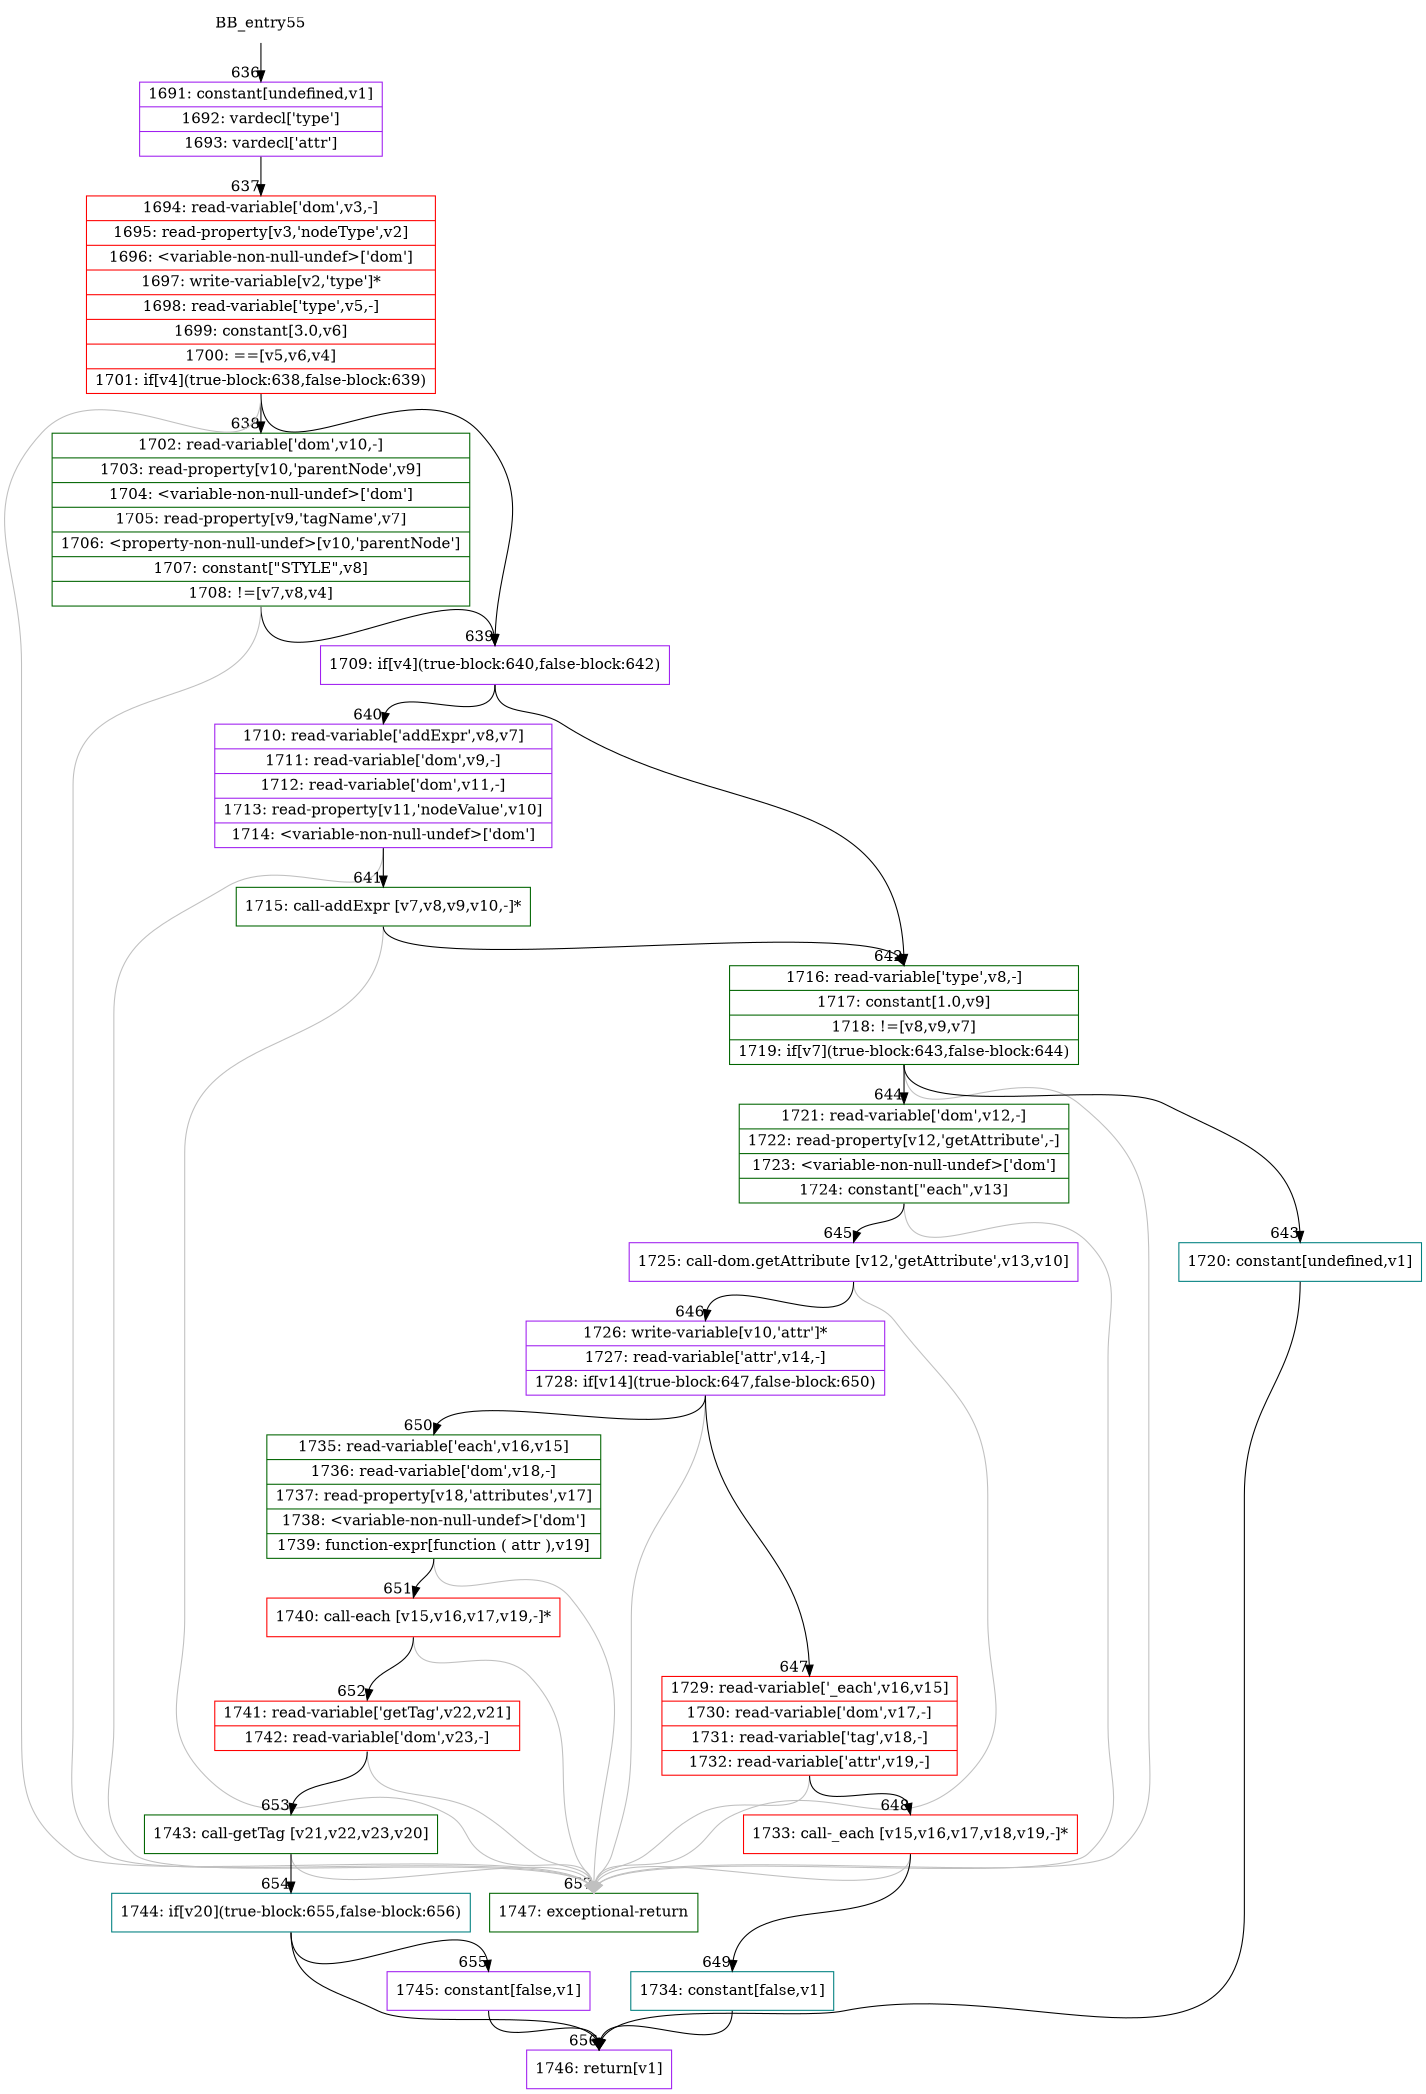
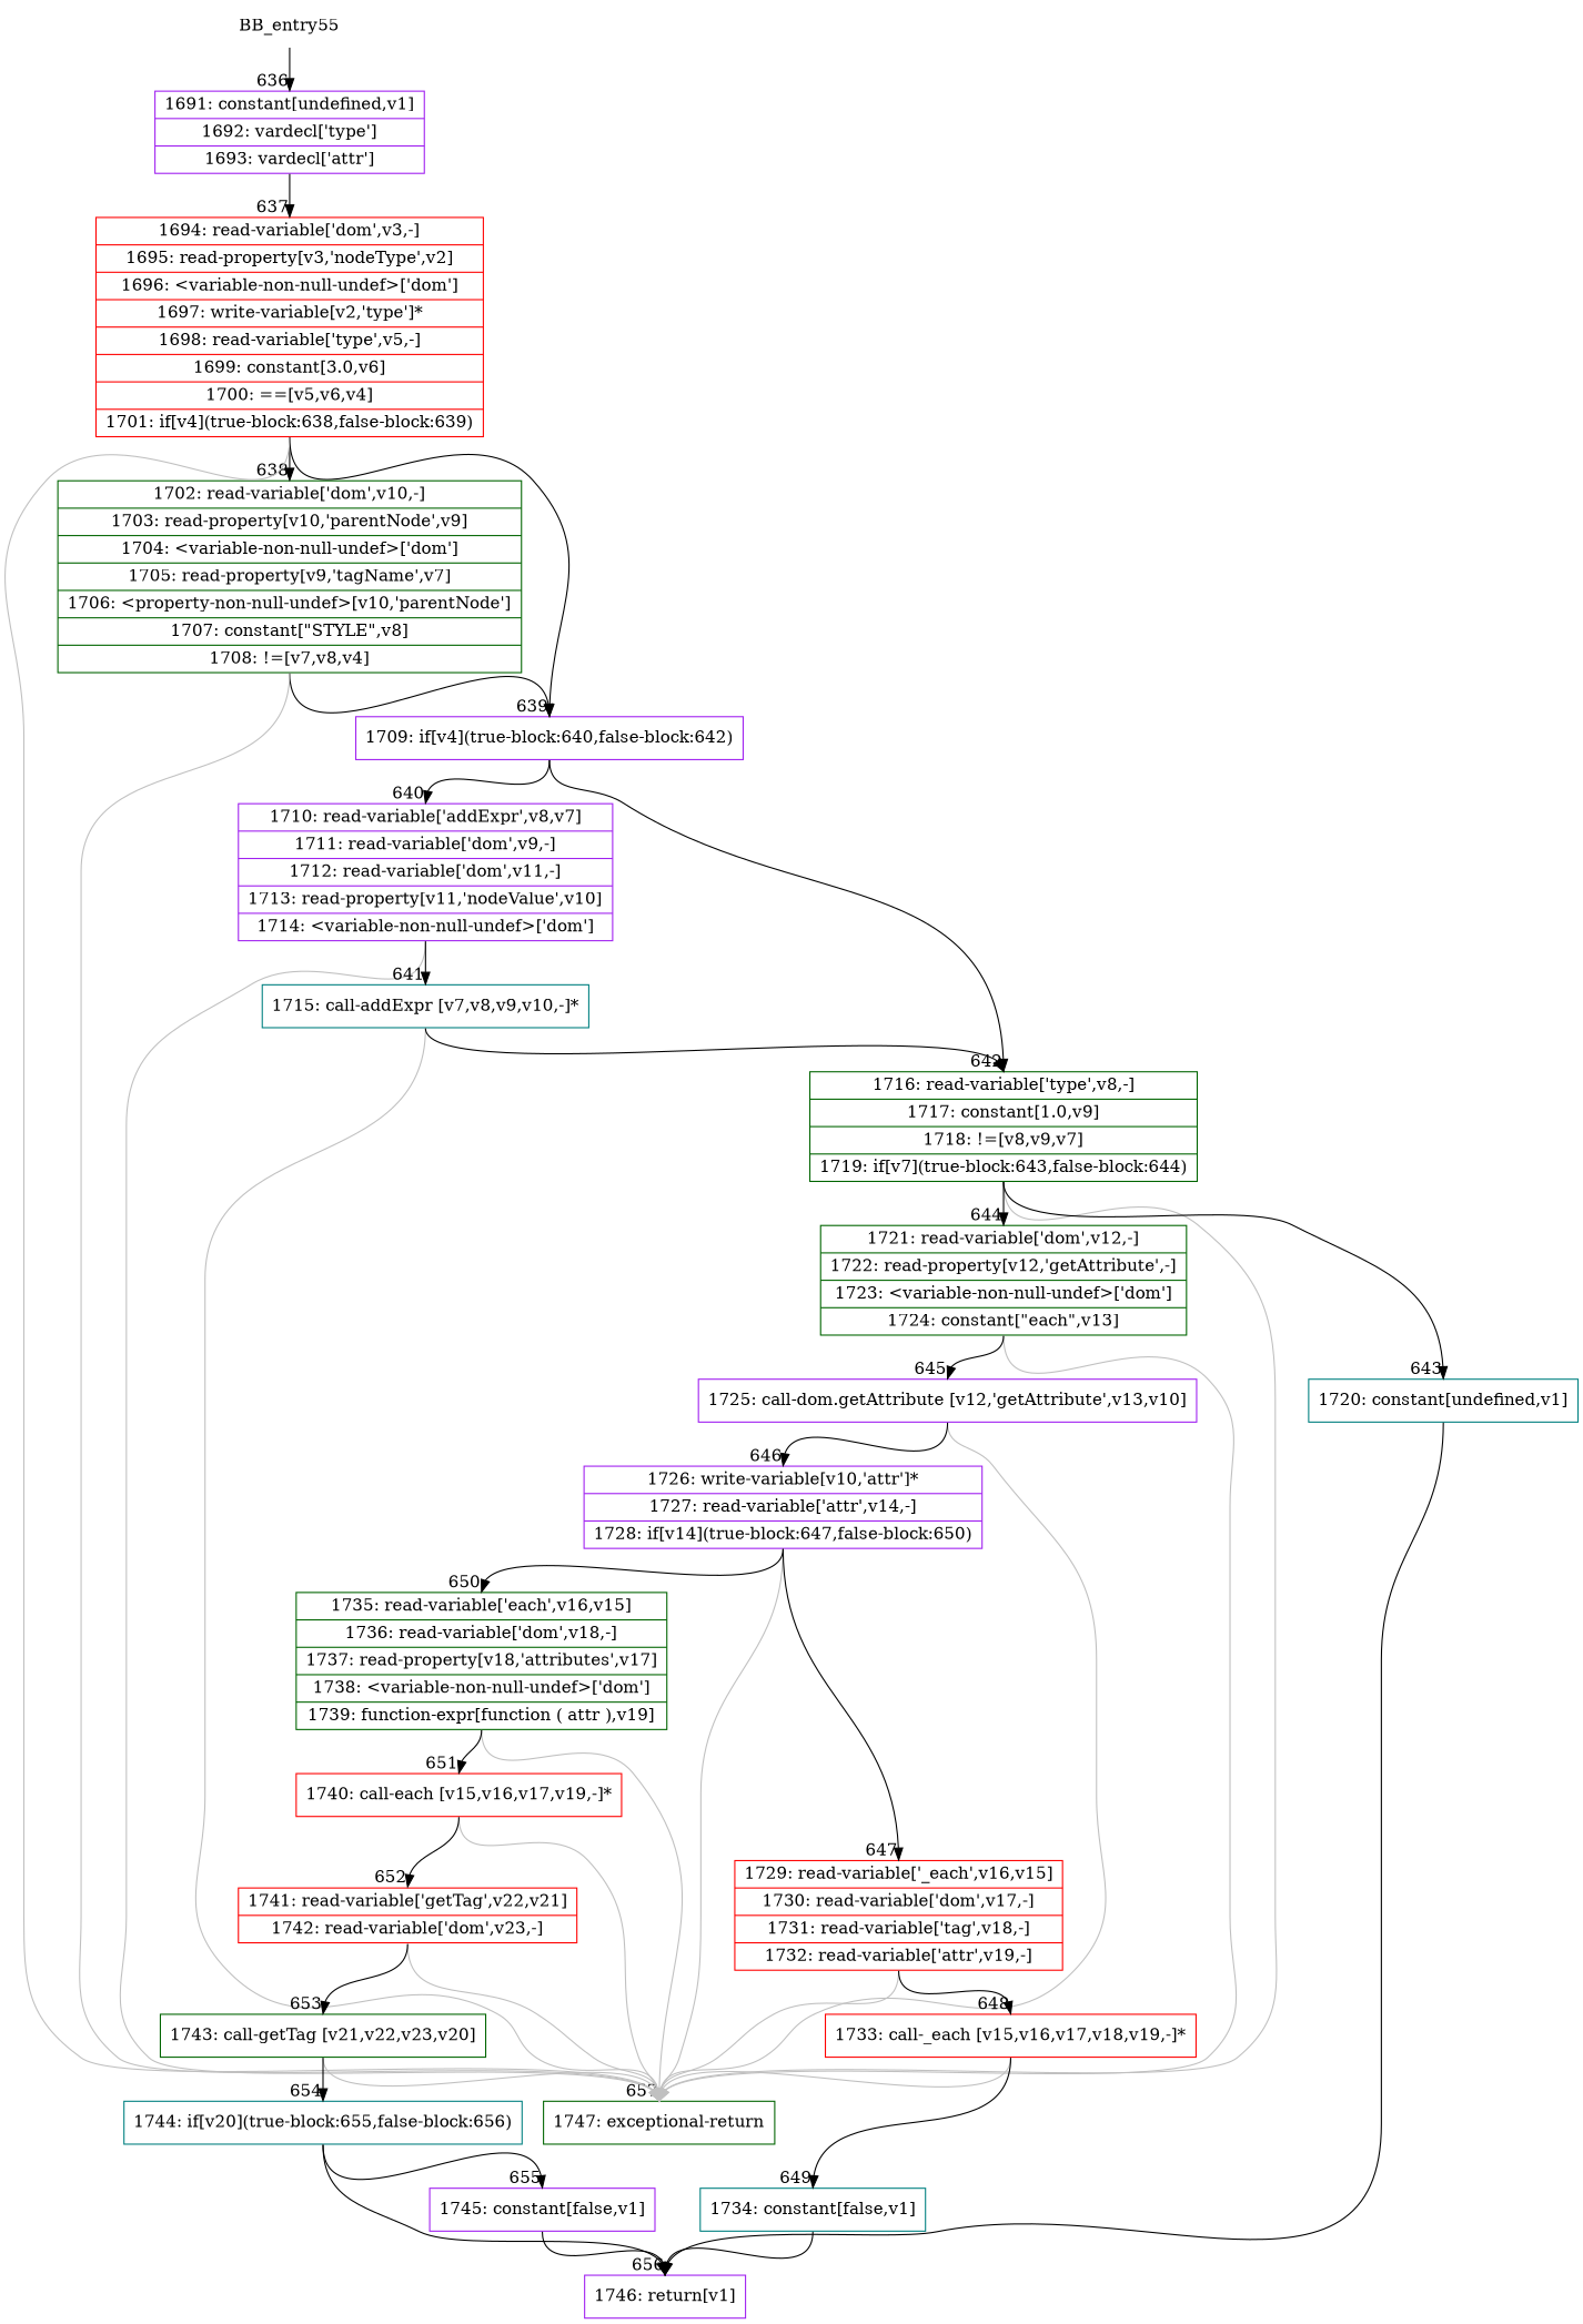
  digraph {
    rankdir=TD
    node [color=darkgreen shape=record]
    edge [headport=n tailport=s]
    n1 [label=BB_entry55 shape=none]
    n2 [color=purple label="{1691: constant[undefined,v1]|1692: vardecl['type']|1693: vardecl['attr']}"]
    n3 [color=red label="{1694: read-variable['dom',v3,-]|1695: read-property[v3,'nodeType',v2]|1696: \<variable-non-null-undef\>['dom']|1697: write-variable[v2,'type']*|1698: read-variable['type',v5,-]|1699: constant[3.0,v6]|1700: ==[v5,v6,v4]|1701: if[v4](true-block:638,false-block:639)}"]
    n4 [color=purple label="{1709: if[v4](true-block:640,false-block:642)}"]
    n5 [label="{1702: read-variable['dom',v10,-]|1703: read-property[v10,'parentNode',v9]|1704: \<variable-non-null-undef\>['dom']|1705: read-property[v9,'tagName',v7]|1706: \<property-non-null-undef\>[v10,'parentNode']|1707: constant[\"STYLE\",v8]|1708: !=[v7,v8,v4]}"]
    n6 [label="{1747: exceptional-return}"]
    n7 [color=purple label="{1710: read-variable['addExpr',v8,v7]|1711: read-variable['dom',v9,-]|1712: read-variable['dom',v11,-]|1713: read-property[v11,'nodeValue',v10]|1714: \<variable-non-null-undef\>['dom']}"]
    n8 [label="{1716: read-variable['type',v8,-]|1717: constant[1.0,v9]|1718: !=[v8,v9,v7]|1719: if[v7](true-block:643,false-block:644)}"]
-   n9 [label="{1715: call-addExpr [v7,v8,v9,v10,-]*}"]
+   n9 [color=teal label="{1715: call-addExpr [v7,v8,v9,v10,-]*}"]
    n10 [color=teal label="{1720: constant[undefined,v1]}"]
    n11 [label="{1721: read-variable['dom',v12,-]|1722: read-property[v12,'getAttribute',-]|1723: \<variable-non-null-undef\>['dom']|1724: constant[\"each\",v13]}"]
    n12 [color=purple label="{1746: return[v1]}"]
    n13 [color=purple label="{1725: call-dom.getAttribute [v12,'getAttribute',v13,v10]}"]
    n14 [color=purple label="{1726: write-variable[v10,'attr']*|1727: read-variable['attr',v14,-]|1728: if[v14](true-block:647,false-block:650)}"]
    n15 [color=red label="{1729: read-variable['_each',v16,v15]|1730: read-variable['dom',v17,-]|1731: read-variable['tag',v18,-]|1732: read-variable['attr',v19,-]}"]
    n16 [label="{1735: read-variable['each',v16,v15]|1736: read-variable['dom',v18,-]|1737: read-property[v18,'attributes',v17]|1738: \<variable-non-null-undef\>['dom']|1739: function-expr[function ( attr ),v19]}"]
    n17 [color=red label="{1733: call-_each [v15,v16,v17,v18,v19,-]*}"]
    n18 [color=red label="{1740: call-each [v15,v16,v17,v19,-]*}"]
    n19 [color=teal label="{1734: constant[false,v1]}"]
    n20 [color=red label="{1741: read-variable['getTag',v22,v21]|1742: read-variable['dom',v23,-]}"]
    n21 [label="{1743: call-getTag [v21,v22,v23,v20]}"]
    n22 [color=teal label="{1744: if[v20](true-block:655,false-block:656)}"]
    n23 [color=purple label="{1745: constant[false,v1]}"]
    n1 -> n2 [headlabel="    636"]
    n2 -> n3 [headlabel="      637"]
    n3 -> n4 [headlabel="      639"]
    n3 -> n5 [headlabel="      638"]
    n3 -> n6 [color=gray headlabel="      657"]
    n4 -> n7 [headlabel="      640"]
    n4 -> n8 [headlabel="      642"]
    n5 -> n4
    n5 -> n6 [color=gray]
    n7 -> n6 [color=gray]
    n7 -> n9 [headlabel="      641"]
    n8 -> n6 [color=gray]
    n8 -> n10 [headlabel="      643"]
    n8 -> n11 [headlabel="      644"]
    n9 -> n6 [color=gray]
    n9 -> n8
    n10 -> n12 [headlabel="      656"]
    n11 -> n6 [color=gray]
    n11 -> n13 [headlabel="      645"]
    n13 -> n6 [color=gray]
    n13 -> n14 [headlabel="      646"]
    n14 -> n6 [color=gray]
    n14 -> n15 [headlabel="      647"]
    n14 -> n16 [headlabel="      650"]
    n15 -> n6 [color=gray]
    n15 -> n17 [headlabel="      648"]
    n16 -> n6 [color=gray]
    n16 -> n18 [headlabel="      651"]
    n17 -> n6 [color=gray]
    n17 -> n19 [headlabel="      649"]
    n18 -> n6 [color=gray]
    n18 -> n20 [headlabel="      652"]
    n19 -> n12
    n20 -> n6 [color=gray]
    n20 -> n21 [headlabel="      653"]
    n21 -> n6 [color=gray]
    n21 -> n22 [headlabel="      654"]
    n22 -> n12
    n22 -> n23 [headlabel="      655"]
    n23 -> n12
  }
